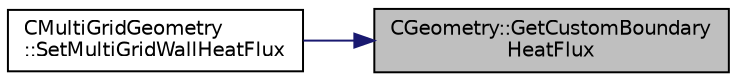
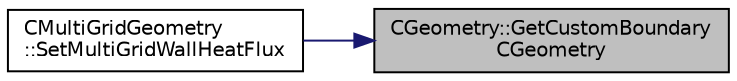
  digraph {
    rankdir=RL
    node [color=black fontname=Helvetica fontsize=10 shape=record style=filled]
-   n1 [fillcolor=grey75 fontcolor=black height=0.2 label="CGeometry::GetCustomBoundary\lHeatFlux" width=0.4]
+   n1 [fillcolor=grey75 fontcolor=black height=0.2 label="CGeometry::GetCustomBoundary\lCGeometry" width=0.4]
    n2 [fillcolor=white height=0.2 label="CMultiGridGeometry\l::SetMultiGridWallHeatFlux" width=0.4]
    n1 -> n2 [color=midnightblue dir=back fontname=Helvetica fontsize=10 labelfontname=Helvetica labelfontsize=10 style=solid]
  }
